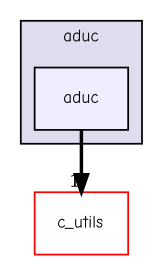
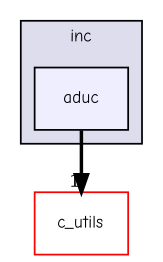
  digraph {
    compound=true
    fontname="Comic Neue"
    node [fontname="Comic Neue" fontsize=10 shape=box style=filled]
    n1 [fillcolor="#eeeeff" label=aduc pencolor=black]
    n2 [color=red fillcolor=white label=c_utils]
    subgraph cluster_1 {
      bgcolor="#ddddee"
      fontsize=10
-     label=aduc
+     label=inc
      pencolor=black
      n1
    }
    n1 -> n2 [headlabel=1 labeldistance=1.5 labelfontname=Helvetica labelfontsize=10 style=bold arrowhead=normal fontname="Comic Neue"]
  }
